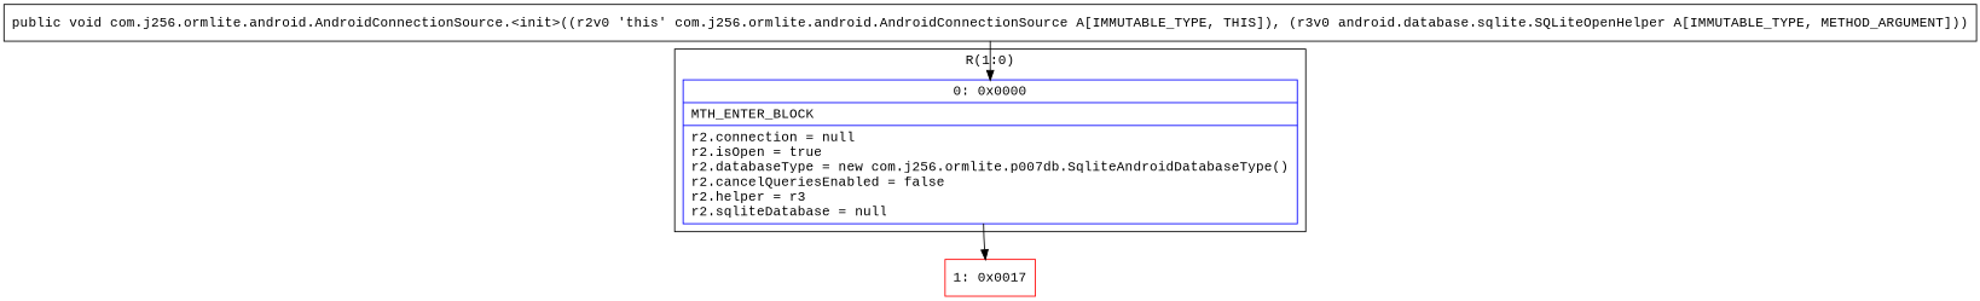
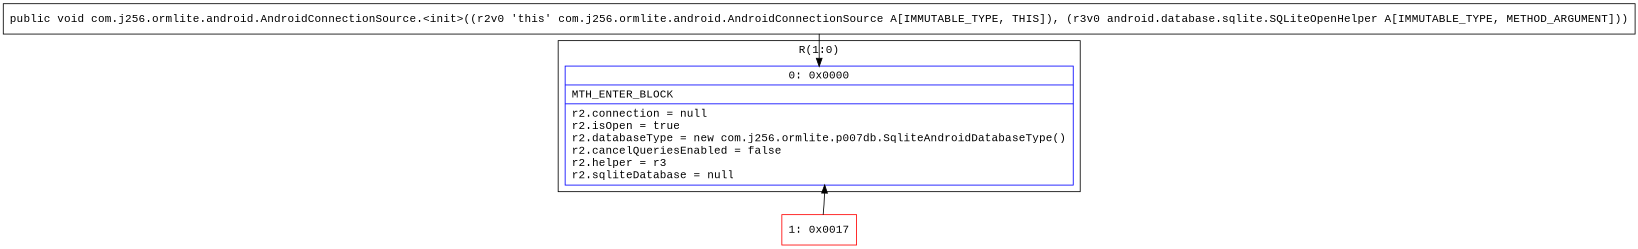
  digraph {
    fontname="Liberation Mono"
    node [shape=record fontname="Liberation Mono"]
    edge [fontname="Liberation Mono"]
    n1 [color=blue label="{0\:\ 0x0000|MTH_ENTER_BLOCK\l|r2.connection = null\lr2.isOpen = true\lr2.databaseType = new com.j256.ormlite.p007db.SqliteAndroidDatabaseType()\lr2.cancelQueriesEnabled = false\lr2.helper = r3\lr2.sqliteDatabase = null\l}"]
    n2 [color=red label="{1\:\ 0x0017}"]
    n3 [label="{public void com.j256.ormlite.android.AndroidConnectionSource.\<init\>((r2v0 'this' com.j256.ormlite.android.AndroidConnectionSource A[IMMUTABLE_TYPE, THIS]), (r3v0 android.database.sqlite.SQLiteOpenHelper A[IMMUTABLE_TYPE, METHOD_ARGUMENT])) }"]
    subgraph cluster_1 {
      label="R(1:0)"
      n1
    }
-   n1 -> n2
+   n2 -> n1
    n3 -> n1
  }
